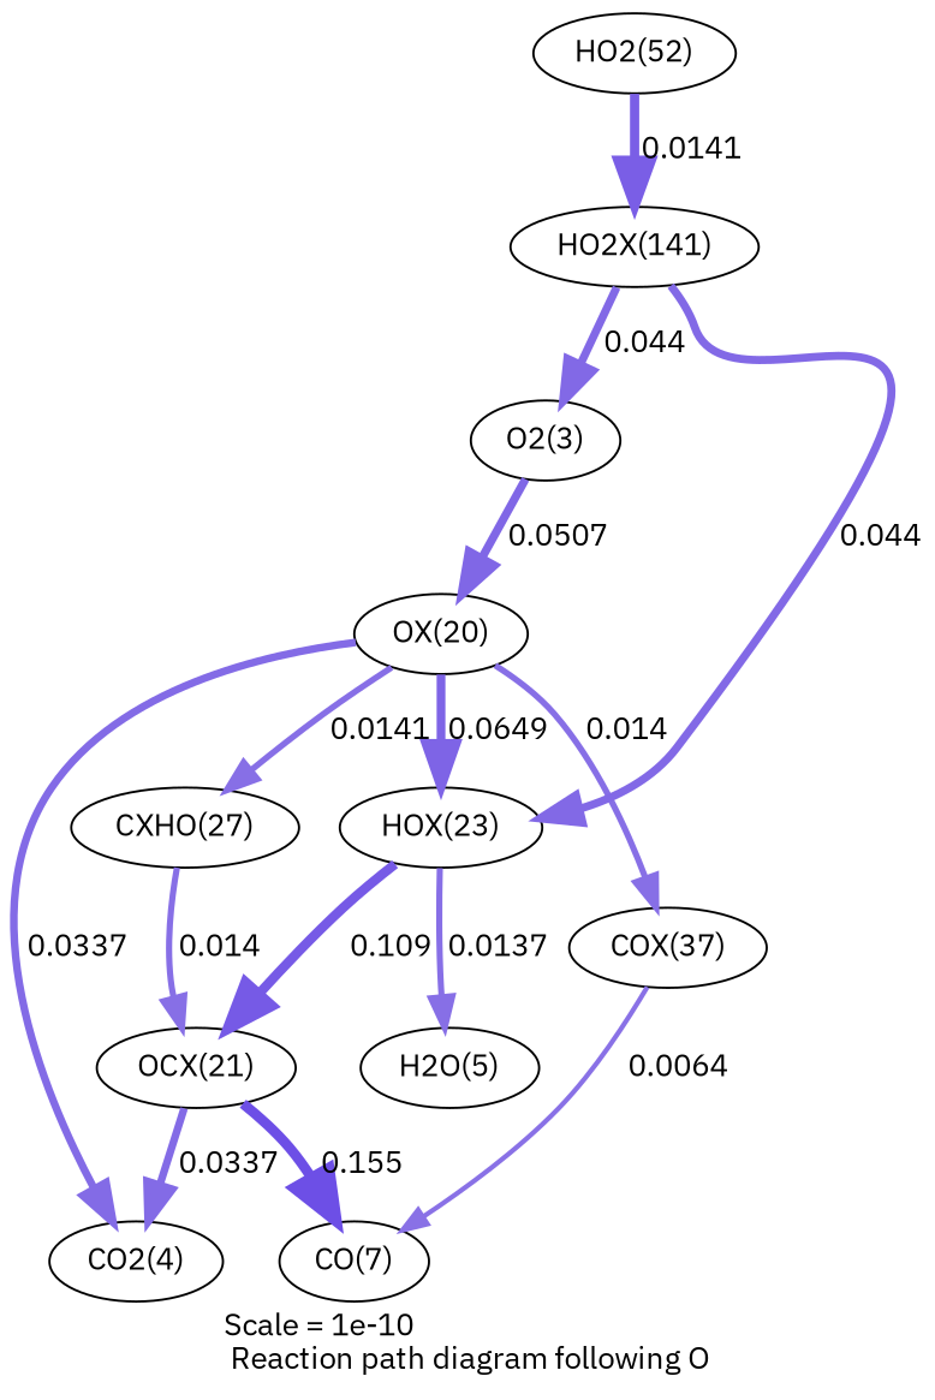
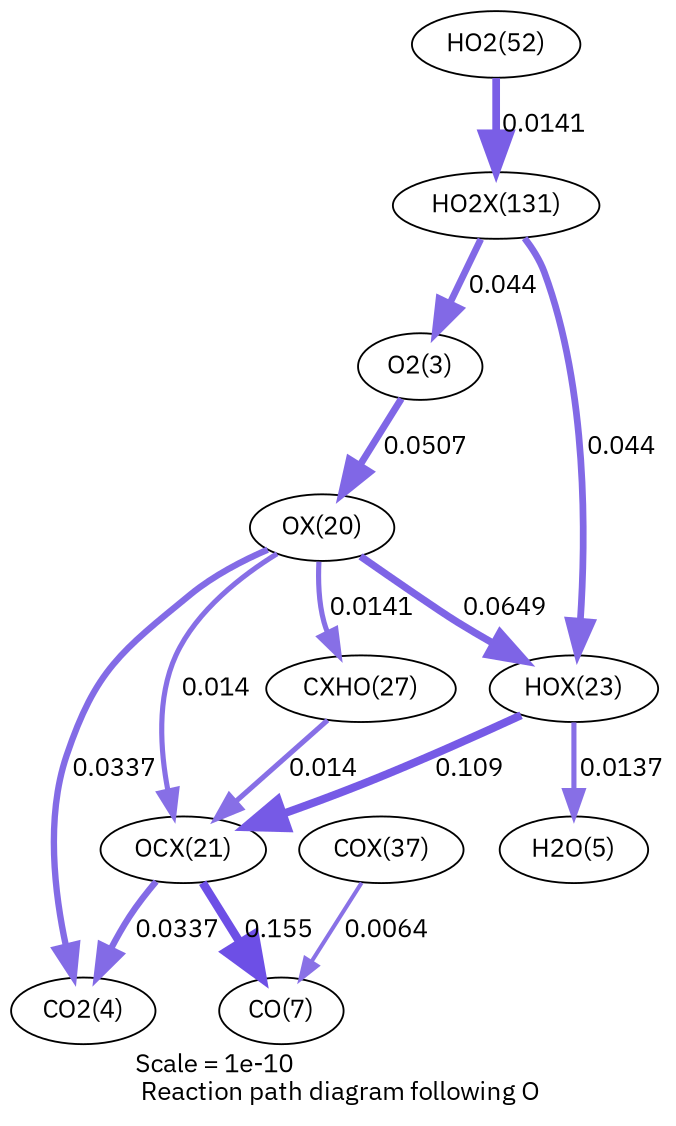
  digraph {
    fontname="IBM Plex Sans"
    label="Scale = 1e-10\l Reaction path diagram following O"
    node [fontname="IBM Plex Sans"]
    edge [arrowsize=1.39 color="0.7, 0.514, 0.9" fontname="IBM Plex Sans" penwidth=2.78]
    n1 [label="O2(3)"]
    n2 [label="OX(20)"]
    n3 [label="CXHO(27)"]
    n4 [label="HOX(23)"]
    n5 [label="OCX(21)"]
    n6 [label="CO2(4)"]
    n7 [label="H2O(5)"]
    n8 [label="CO(7)"]
-   n9 [label="HO2X(141)"]
+   n9 [label="HO2X(131)"]
    n10 [label="COX(37)"]
    n11 [label="HO2(52)"]
    n1 -> n2 [arrowsize=1.87 color="0.7, 0.551, 0.9" label=" 0.0507" penwidth=3.75]
    n2 -> n3 [label=" 0.0141"]
    n2 -> n4 [arrowsize=1.97 color="0.7, 0.565, 0.9" label=" 0.0649" penwidth=3.93]
-   n2 -> n10 [label=" 0.014"]
+   n2 -> n5 [label=" 0.014"]
    n2 -> n6 [arrowsize=1.72 color="0.7, 0.534, 0.9" label=" 0.0337" penwidth=3.44]
    n3 -> n5 [label=" 0.014"]
    n4 -> n5 [arrowsize=2.16 color="0.7, 0.609, 0.9" label=" 0.109" penwidth=4.33]
    n4 -> n7 [arrowsize=1.38 label=" 0.0137" penwidth=2.76]
    n5 -> n6 [arrowsize=1.72 color="0.7, 0.534, 0.9" label=" 0.0337" penwidth=3.44]
    n5 -> n8 [arrowsize=2.3 color="0.7, 0.655, 0.9" label=" 0.155" penwidth=4.59]
    n9 -> n1 [arrowsize=1.82 color="0.7, 0.544, 0.9" label=" 0.044" penwidth=3.64]
    n9 -> n4 [arrowsize=1.82 color="0.7, 0.544, 0.9" label=" 0.044" penwidth=3.64]
    n10 -> n8 [arrowsize=1.09 color="0.7, 0.506, 0.9" label=" 0.0064" penwidth=2.19]
    n11 -> n9 [arrowsize=2.08 color="0.7, 0.588, 0.9" label=" 0.0141" penwidth=4.16]
  }
